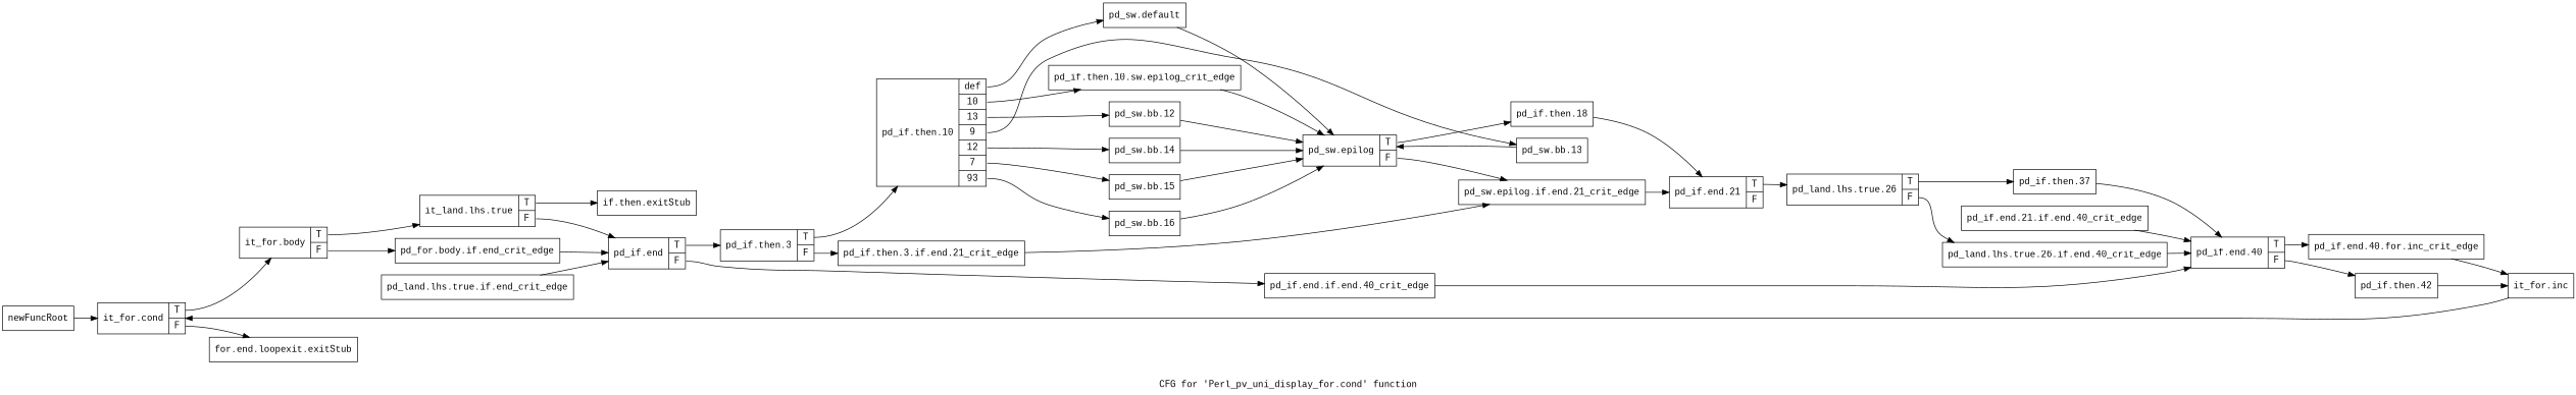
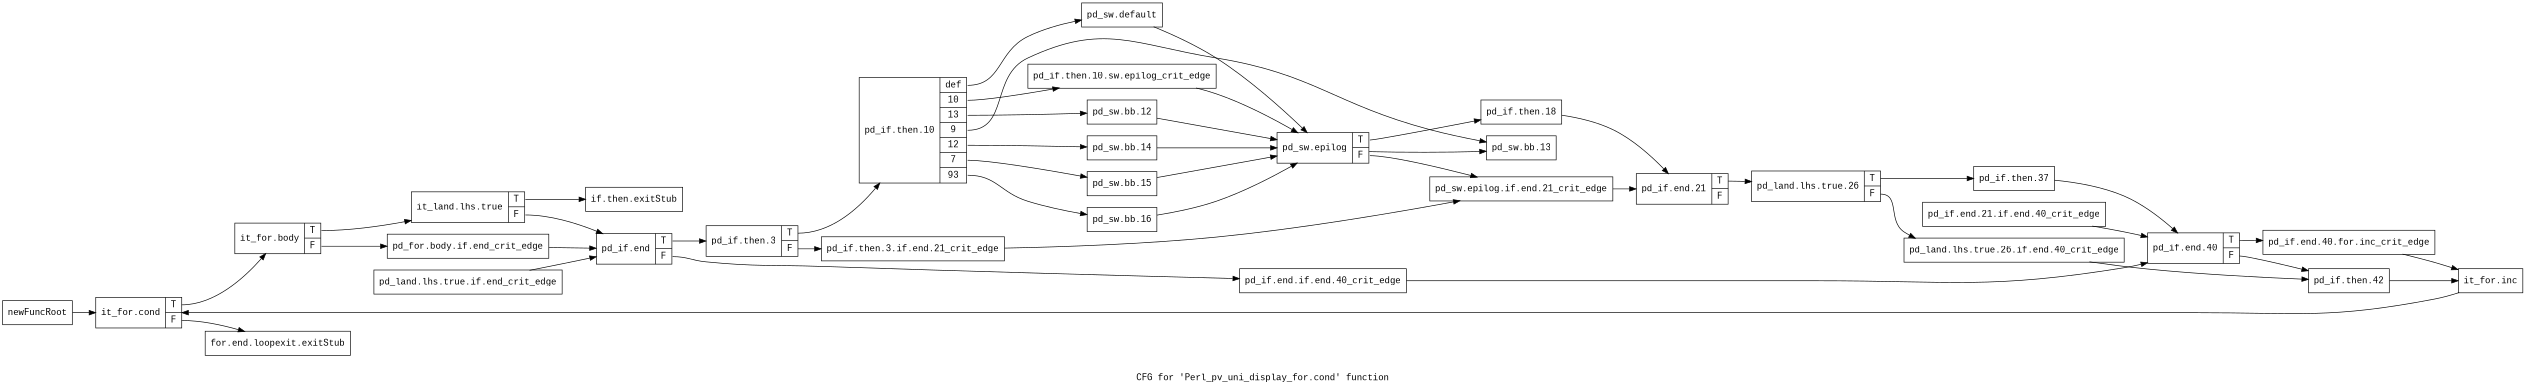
  digraph {
    fontname="Liberation Mono"
    label="CFG for 'Perl_pv_uni_display_for.cond' function"
    rankdir=LR
    node [fontname="Liberation Mono" shape=record]
    edge [fontname="Liberation Mono"]
    n1 [label="{newFuncRoot}"]
    n2 [label="{it_for.cond|{<s0>T|<s1>F}}"]
    n3 [label="{for.end.loopexit.exitStub}"]
    n4 [label="{it_for.body|{<s0>T|<s1>F}}"]
    n5 [label="{it_land.lhs.true|{<s0>T|<s1>F}}"]
    n6 [label="{pd_for.body.if.end_crit_edge}"]
    n7 [label="{if.then.exitStub}"]
    n8 [label="{pd_if.end|{<s0>T|<s1>F}}"]
    n9 [label="{pd_land.lhs.true.if.end_crit_edge}"]
    n10 [label="{pd_if.then.3|{<s0>T|<s1>F}}"]
    n11 [label="{pd_if.end.if.end.40_crit_edge}"]
    n12 [label="{pd_if.then.10|{<s0>def|<s1>10|<s2>13|<s3>9|<s4>12|<s5>7|<s6>93}}"]
    n13 [label="{pd_if.then.3.if.end.21_crit_edge}"]
    n14 [label="{pd_if.end.40|{<s0>T|<s1>F}}"]
    n15 [label="{pd_sw.default}"]
    n16 [label="{pd_if.then.10.sw.epilog_crit_edge}"]
    n17 [label="{pd_sw.bb.12}"]
    n18 [label="{pd_sw.bb.13}"]
    n19 [label="{pd_sw.bb.14}"]
    n20 [label="{pd_sw.bb.15}"]
    n21 [label="{pd_sw.bb.16}"]
    n22 [label="{pd_sw.epilog.if.end.21_crit_edge}"]
    n23 [label="{pd_if.end.40.for.inc_crit_edge}"]
    n24 [label="{pd_if.then.42}"]
    n25 [label="{it_for.inc}"]
    n26 [label="{pd_sw.epilog|{<s0>T|<s1>F}}"]
    n27 [label="{pd_if.end.21|{<s0>T|<s1>F}}"]
    n28 [label="{pd_land.lhs.true.26|{<s0>T|<s1>F}}"]
    n29 [label="{pd_if.then.37}"]
    n30 [label="{pd_land.lhs.true.26.if.end.40_crit_edge}"]
    n31 [label="{pd_if.end.21.if.end.40_crit_edge}"]
    n32 [label="{pd_if.then.18}"]
    n1 -> n2
    n2 -> n3 [tailport=s1]
    n2 -> n4 [tailport=s0]
    n4 -> n5 [tailport=s0]
    n4 -> n6 [tailport=s1]
    n5 -> n7 [tailport=s0]
    n5 -> n8 [tailport=s1]
    n6 -> n8
    n8 -> n10 [tailport=s0]
    n8 -> n11 [tailport=s1]
    n9 -> n8
    n10 -> n12 [tailport=s0]
    n10 -> n13 [tailport=s1]
    n11 -> n14
    n12 -> n15 [tailport=s0]
    n12 -> n16 [tailport=s1]
    n12 -> n17 [tailport=s2]
    n12 -> n18 [tailport=s3]
    n12 -> n19 [tailport=s4]
    n12 -> n20 [tailport=s5]
    n12 -> n21 [tailport=s6]
    n13 -> n22
    n14 -> n23 [tailport=s0]
    n14 -> n24 [tailport=s1]
    n15 -> n26
    n16 -> n26
    n17 -> n26
-   n18 -> n26
+   n26 -> n18
    n19 -> n26
    n20 -> n26
    n21 -> n26
    n22 -> n27
    n23 -> n25
    n24 -> n25
    n25 -> n2
    n26 -> n22 [tailport=s1]
    n26 -> n32 [tailport=s0]
    n27 -> n28 [tailport=s0]
    n28 -> n29 [tailport=s0]
    n28 -> n30 [tailport=s1]
    n29 -> n14
-   n30 -> n14
+   n30 -> n24
    n31 -> n14
    n32 -> n27
  }
